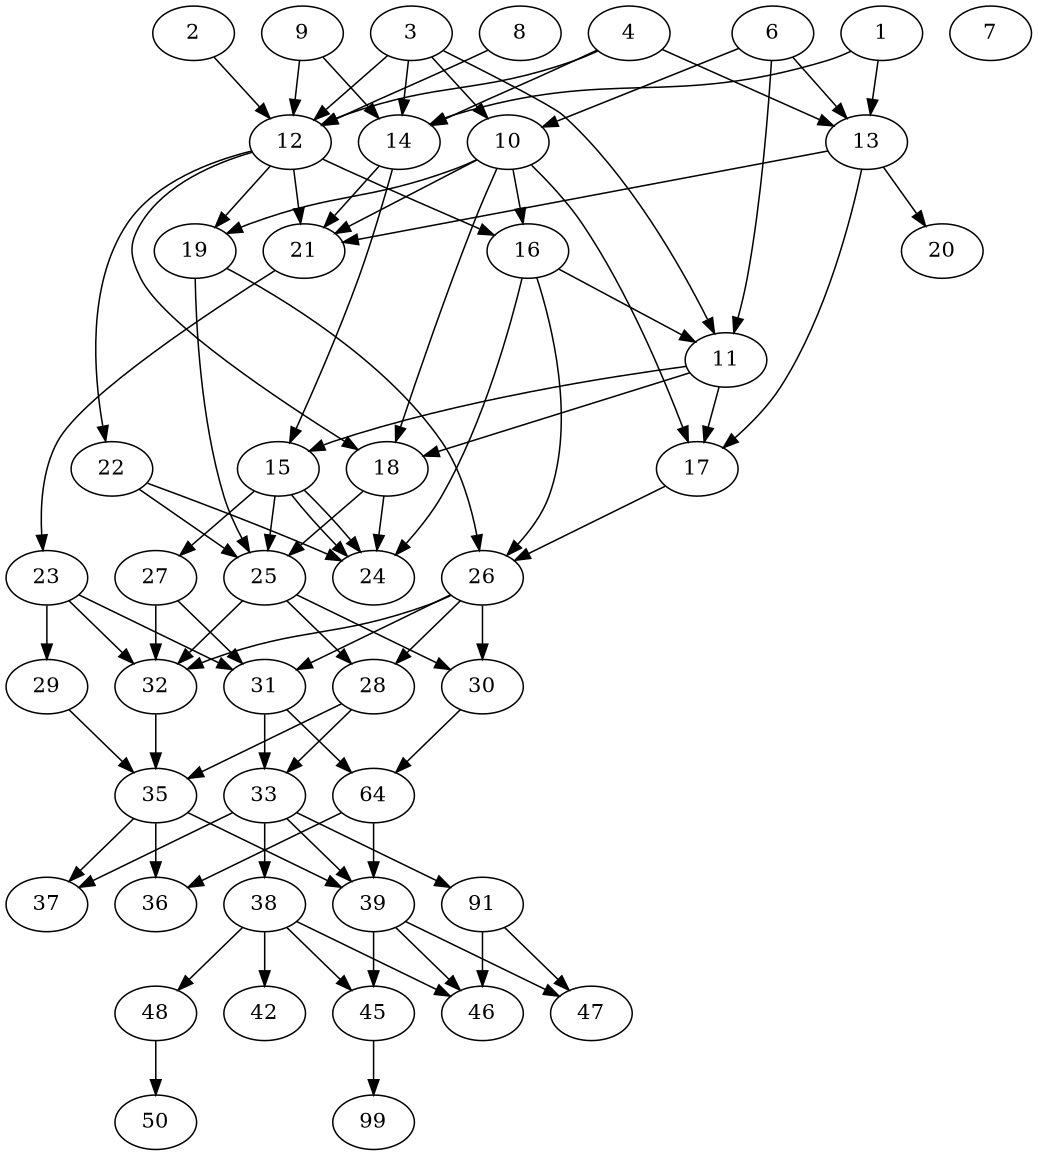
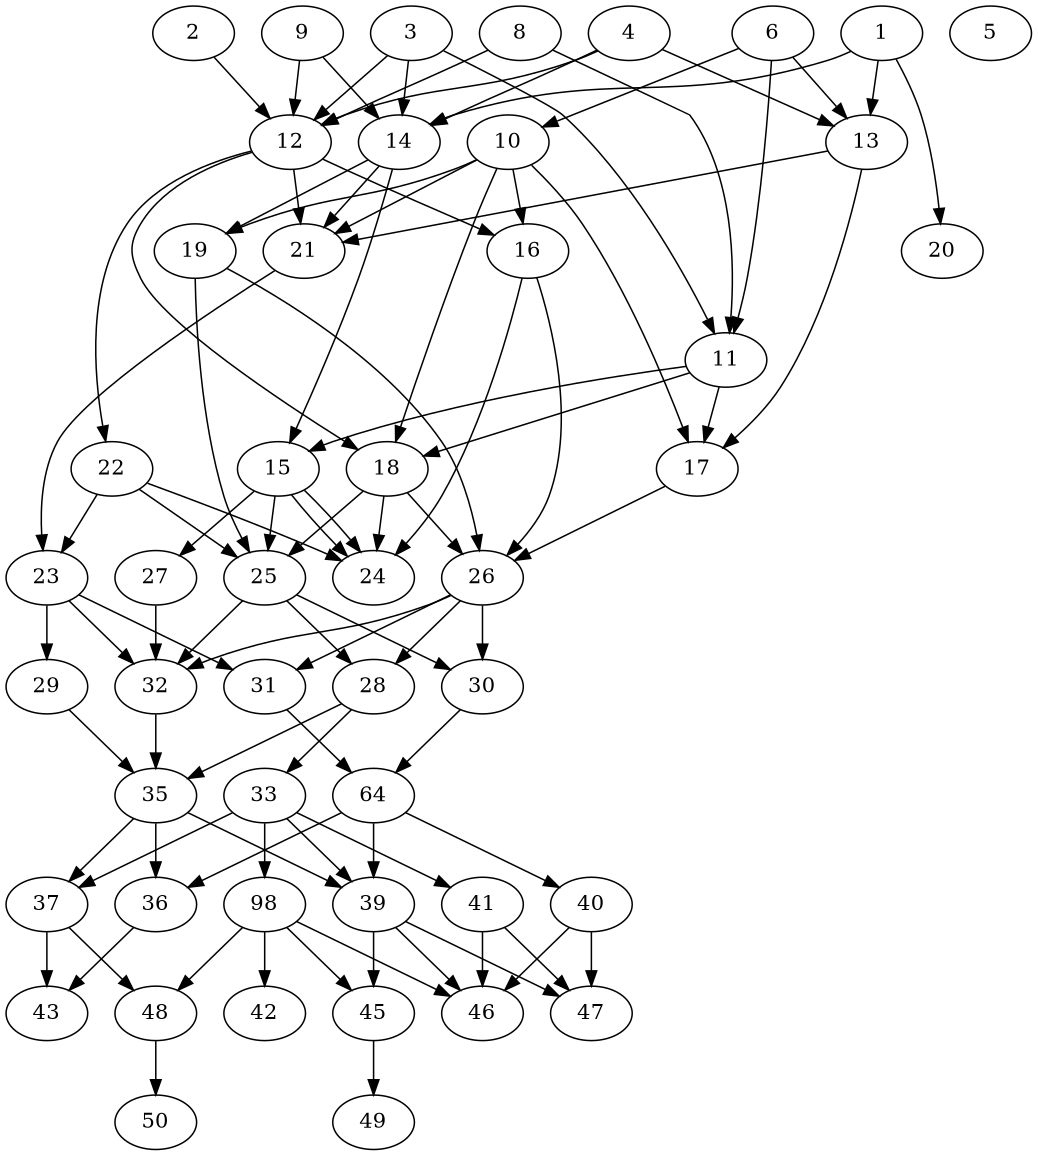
  digraph {
    node [alpha=0.07]
    1 [alpha=0.08 expect_size=27849728]
    13 [alpha=0.18 expect_size=43713536]
    14 [alpha=0.03 expect_size=18132992]
    17 [alpha=0.16 expect_size=49802240]
    21 [alpha=0.19 expect_size=11154432]
    20 [alpha=0.11 expect_size=34629632]
    19 [alpha=0.13 expect_size=38906880]
    15 [alpha=0.08 expect_size=23033856]
    26 [expect_size=34273280]
    23 [alpha=0.16 expect_size=13146112]
    22 [alpha=0.19 expect_size=9984000]
    24 [alpha=0.03 expect_size=7609344]
    25 [alpha=0.16 expect_size=15077376]
    27 [alpha=0.08 expect_size=6889472]
    2 [expect_size=32965632]
    12 [alpha=0.01 expect_size=26711040]
    16 [alpha=0.08 expect_size=34275328]
    18 [alpha=0.02 expect_size=12582912]
    3 [alpha=0.09 expect_size=44687360]
    10 [alpha=0.10 expect_size=34008064]
    11 [alpha=0.20 expect_size=8629248]
    4 [alpha=0.02 expect_size=28581888]
    6 [expect_size=44660736]
-   7 [alpha=0.04 expect_size=29733888]
+   7 [alpha=0.04 expect_size=29733888 label=5]
    8 [alpha=0.11 expect_size=48972800]
    9 [alpha=0.18 expect_size=32241664]
    32 [alpha=0.19 expect_size=9489408]
    28 [expect_size=44998656]
    30 [alpha=0.01 expect_size=31252480]
    31 [alpha=0.06 expect_size=10688512]
    29 [alpha=0.18 expect_size=48573440]
    35 [expect_size=5421056]
    33 [alpha=0.09 expect_size=8192000]
    n34 [alpha=0.04 expect_size=46241792 label=64]
    37 [alpha=0.17 expect_size=13516800]
    39 [alpha=0.05 expect_size=49006592]
    36 [alpha=0.02 expect_size=44288000]
-   38 [alpha=0.14 expect_size=31969280]
-   41 [alpha=0.15 expect_size=47037440 label=91]
+   38 [alpha=0.14 expect_size=31969280 label=98]
+   41 [alpha=0.15 expect_size=47037440]
+   40 [alpha=0.09 expect_size=44440576]
+   43 [alpha=0.16 expect_size=10976256]
    48 [alpha=0.11 expect_size=9949184]
    42 [alpha=0.04 expect_size=12997632]
    45 [alpha=0.05 expect_size=42550272]
    46 [alpha=0.15 expect_size=12454912]
    47 [alpha=0.05 expect_size=18192384]
    50 [alpha=0.13 expect_size=7208960]
-   49 [alpha=0.17 expect_size=42253312 label=99]
+   49 [alpha=0.17 expect_size=42253312]
    1 -> 13
    1 -> 14
    13 -> 17
    13 -> 21
-   13 -> 20
+   1 -> 20
    14 -> 21
-   12 -> 19
+   14 -> 19
    14 -> 15
    17 -> 26
    21 -> 23
    19 -> 26
    19 -> 25
    15 -> 24
    15 -> 24
    15 -> 25
    15 -> 27
    26 -> 32
    26 -> 28
    26 -> 30
    26 -> 31
    23 -> 32
    23 -> 31
    23 -> 29
+   22 -> 23
    22 -> 24
    22 -> 25
    25 -> 32
    25 -> 28
    25 -> 30
    27 -> 32
-   27 -> 31
    2 -> 12
    12 -> 21
    12 -> 22
    12 -> 16
    12 -> 18
    16 -> 26
    16 -> 24
+   18 -> 26
    18 -> 24
    18 -> 25
    3 -> 14
    3 -> 12
-   3 -> 10
    3 -> 11
    10 -> 17
    10 -> 21
    10 -> 19
    10 -> 16
    10 -> 18
    11 -> 17
    11 -> 15
    11 -> 18
    4 -> 13
    4 -> 14
    4 -> 12
    6 -> 13
    6 -> 10
    6 -> 11
    8 -> 12
-   16 -> 11
+   8 -> 11
    9 -> 14
    9 -> 12
    32 -> 35
    28 -> 35
    28 -> 33
    30 -> n34
-   31 -> 33
    31 -> n34
    29 -> 35
    35 -> 37
    35 -> 39
    35 -> 36
    33 -> 37
    33 -> 39
    33 -> 38
    33 -> 41
    n34 -> 39
    n34 -> 36
+   n34 -> 40
+   37 -> 43
+   37 -> 48
    39 -> 45
    39 -> 46
    39 -> 47
+   36 -> 43
    38 -> 48
    38 -> 42
    38 -> 45
    38 -> 46
    41 -> 46
    41 -> 47
+   40 -> 46
+   40 -> 47
    48 -> 50
    45 -> 49
  }
